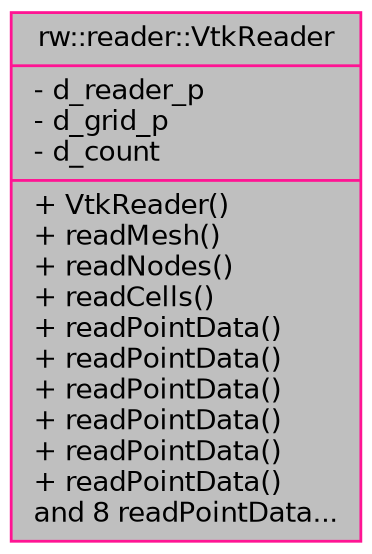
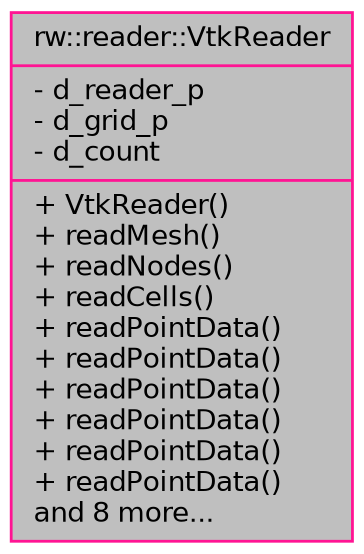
  digraph {
-   n1 [color=deeppink fillcolor=grey75 fontcolor=black fontname=Helvetica fontsize=10 height=0.2 label="{rw::reader::VtkReader\n|- d_reader_p\l- d_grid_p\l- d_count\l|+ VtkReader()\l+ readMesh()\l+ readNodes()\l+ readCells()\l+ readPointData()\l+ readPointData()\l+ readPointData()\l+ readPointData()\l+ readPointData()\l+ readPointData()\land 8 readPointData...\l}" shape=record style=filled width=0.4]
+   n1 [color=deeppink fillcolor=grey75 fontcolor=black fontname=Helvetica fontsize=10 height=0.2 label="{rw::reader::VtkReader\n|- d_reader_p\l- d_grid_p\l- d_count\l|+ VtkReader()\l+ readMesh()\l+ readNodes()\l+ readCells()\l+ readPointData()\l+ readPointData()\l+ readPointData()\l+ readPointData()\l+ readPointData()\l+ readPointData()\land 8 more...\l}" shape=record style=filled width=0.4]
  }
